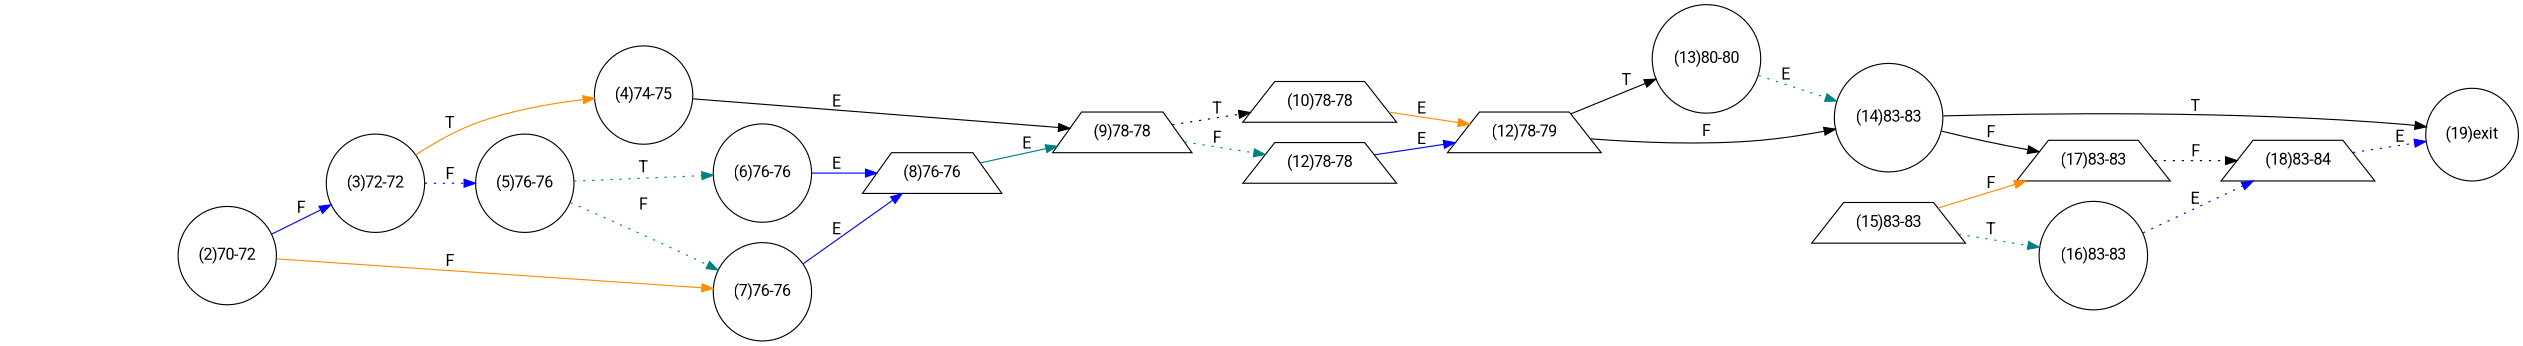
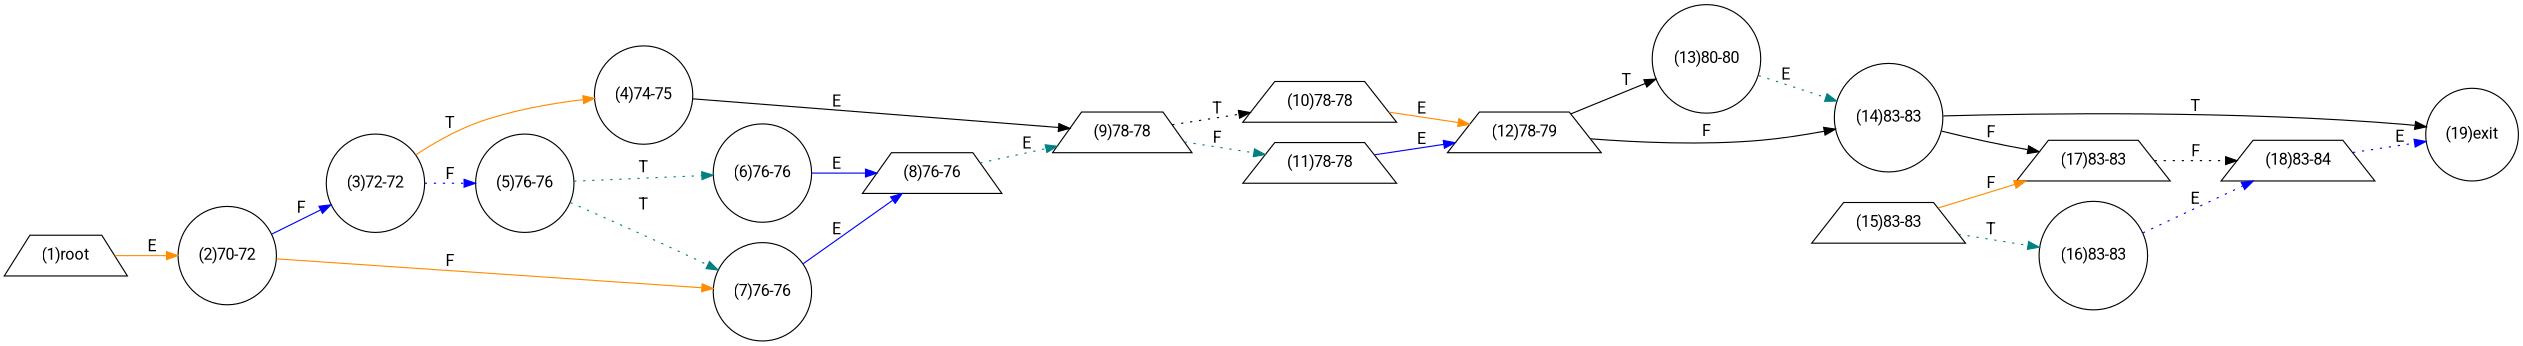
  digraph {
    fontname=Roboto
    rankdir=LR
    node [fontname=Roboto shape=circle]
    edge [color=blue fontname=Roboto style=solid]
+   n1 [label="(1)root" shape=trapezium]
    n2 [label="(2)70-72"]
    n3 [label="(3)72-72"]
    n4 [label="(7)76-76"]
    n5 [label="(5)76-76"]
    n6 [label="(4)74-75"]
    n7 [label="(6)76-76"]
    n8 [label="(9)78-78" shape=trapezium]
    n9 [label="(10)78-78" shape=trapezium]
-   n10 [label="(12)78-78" shape=trapezium]
+   n10 [label="(11)78-78" shape=trapezium]
    n11 [label="(8)76-76" shape=trapezium]
    n12 [label="(12)78-79" shape=trapezium]
    n13 [label="(13)80-80"]
    n14 [label="(14)83-83"]
    n15 [label="(17)83-83" shape=trapezium]
    n16 [label="(19)exit"]
    n17 [label="(15)83-83" shape=trapezium]
    n18 [label="(16)83-83"]
    n19 [label="(18)83-84" shape=trapezium]
+   n1 -> n2 [color=darkorange label=E]
    n2 -> n3 [label=F]
    n2 -> n4 [color=darkorange label=F]
    n3 -> n5 [label=F style=dotted]
    n3 -> n6 [color=darkorange label=T]
    n4 -> n11 [label=E]
-   n5 -> n4 [color=teal label=F style=dotted]
+   n5 -> n4 [color=teal label=T style=dotted]
    n5 -> n7 [color=teal label=T style=dotted]
    n6 -> n8 [color=black label=E]
    n7 -> n11 [label=E]
    n8 -> n9 [color=black label=T style=dotted]
    n8 -> n10 [color=teal label=F style=dotted]
    n9 -> n12 [color=darkorange label=E]
    n10 -> n12 [label=E]
-   n11 -> n8 [color=teal label=E]
+   n11 -> n8 [color=teal label=E style=dotted]
    n12 -> n13 [color=black label=T]
    n12 -> n14 [color=black label=F]
    n13 -> n14 [color=teal label=E style=dotted]
    n14 -> n15 [color=black label=F]
    n14 -> n16 [color=black label=T]
    n15 -> n19 [color=black label=F style=dotted]
    n17 -> n15 [color=darkorange label=F]
    n17 -> n18 [color=teal label=T style=dotted]
    n18 -> n19 [label=E style=dotted]
    n19 -> n16 [label=E style=dotted]
  }
